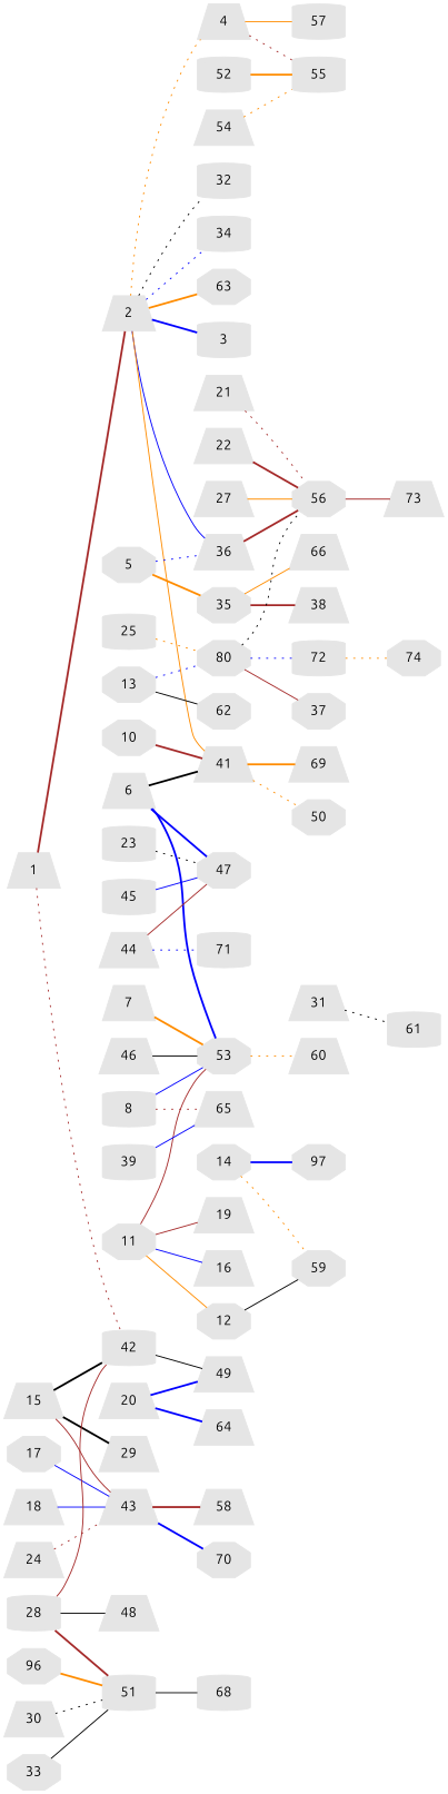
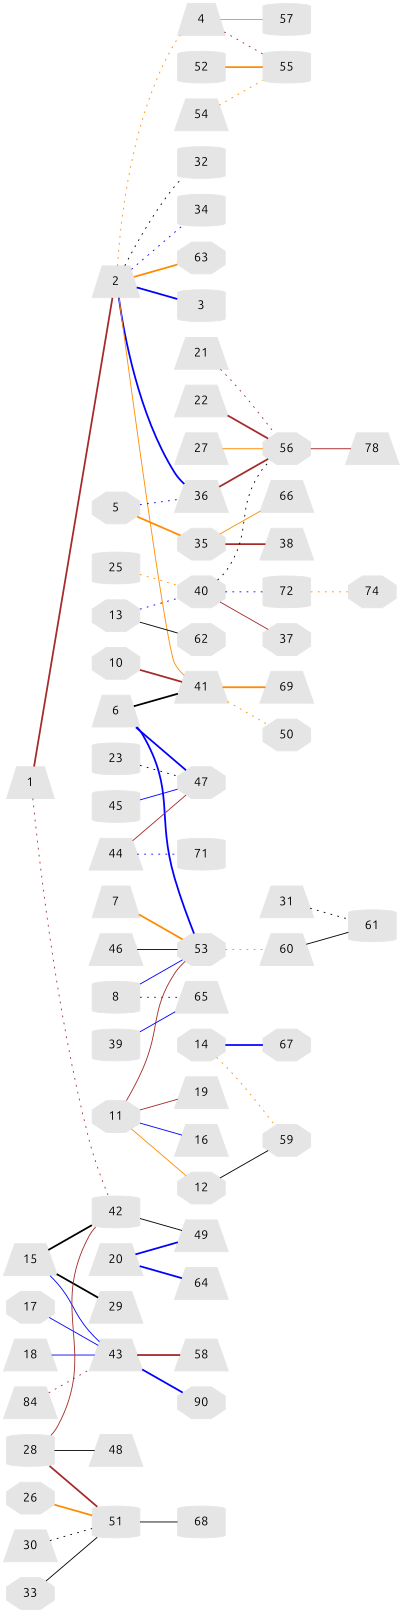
  graph {
    fontname=Ubuntu
    rankdir=LR
    node [color=gray90 fontname=Ubuntu shape=trapezium style=filled]
    edge [color=blue fontname=Ubuntu style=solid weight=1.0]
    1
    2
    42 [shape=cylinder]
    3 [shape=cylinder]
    4
    32 [shape=cylinder]
    34 [shape=cylinder]
    36
    41
    63 [shape=octagon]
    49
    55 [shape=cylinder]
    57 [shape=cylinder]
    56 [shape=octagon]
    50 [shape=octagon]
    69
    5 [shape=octagon]
    35 [shape=octagon]
    38
    66
    6
    47 [shape=octagon]
    53 [shape=octagon]
    60
    7
    8 [shape=cylinder]
    65
    10 [shape=octagon]
    11 [shape=octagon]
    12 [shape=octagon]
    16
    19
    59 [shape=octagon]
    13 [shape=octagon]
-   40 [shape=octagon label=80]
+   40 [shape=octagon]
    62 [shape=octagon]
    37 [shape=octagon]
    72 [shape=cylinder]
    14 [shape=octagon]
-   67 [shape=octagon label=97]
+   67 [shape=octagon]
    15
    29
    43
    58
-   70 [shape=octagon]
+   70 [shape=octagon label=90]
    17 [shape=octagon]
    18
    20
    64
    21
-   73
+   73 [label=78]
    22
    23 [shape=cylinder]
-   24
+   24 [label=84]
    25 [shape=cylinder]
-   26 [shape=octagon label=96]
+   26 [shape=octagon]
    51 [shape=cylinder]
    68 [shape=cylinder]
    27
    28 [shape=cylinder]
    48
    30
    61 [shape=cylinder]
    31
    33 [shape=octagon]
    39 [shape=cylinder]
    74 [shape=octagon]
    44
    71 [shape=cylinder]
    45 [shape=cylinder]
    46
    52 [shape=cylinder]
    54
    1 -- 2 [color=brown style=bold]
    1 -- 42 [color=brown style=dotted]
    2 -- 3 [style=bold]
    2 -- 4 [color=darkorange style=dotted]
    2 -- 32 [color=black style=dotted]
    2 -- 34 [style=dotted]
-   2 -- 36
+   2 -- 36 [style=bold]
    2 -- 41 [color=darkorange]
    2 -- 63 [color=darkorange style=bold]
    42 -- 49 [color=black]
    4 -- 55 [color=brown style=dotted]
    4 -- 57 [color=darkorange]
    36 -- 56 [color=brown style=bold]
    41 -- 50 [color=darkorange style=dotted]
    41 -- 69 [color=darkorange style=bold]
    56 -- 73 [color=brown]
    5 -- 36 [style=dotted]
    5 -- 35 [color=darkorange style=bold]
    35 -- 38 [color=brown style=bold]
    35 -- 66 [color=darkorange]
    6 -- 41 [color=black style=bold]
    6 -- 47 [style=bold]
    6 -- 53 [style=bold]
    53 -- 60 [color=darkorange style=dotted]
+   60 -- 61 [color=black]
    7 -- 53 [color=darkorange style=bold]
    8 -- 53
-   8 -- 65 [color=brown style=dotted]
+   8 -- 65 [style=dotted]
    10 -- 41 [color=brown style=bold]
    11 -- 53 [color=brown]
    11 -- 12 [color=darkorange]
    11 -- 16
    11 -- 19 [color=brown]
    12 -- 59 [color=black]
    13 -- 40 [style=dotted]
    13 -- 62 [color=black]
    40 -- 56 [color=black style=dotted]
    40 -- 37 [color=brown]
    40 -- 72 [style=dotted]
    72 -- 74 [color=darkorange style=dotted]
    14 -- 59 [color=darkorange style=dotted]
    14 -- 67 [style=bold]
    15 -- 42 [color=black style=bold]
    15 -- 29 [color=black style=bold]
-   15 -- 43 [color=brown]
+   15 -- 43
    43 -- 58 [color=brown style=bold]
    43 -- 70 [style=bold]
    17 -- 43
    18 -- 43
    20 -- 49 [style=bold]
    20 -- 64 [style=bold]
    21 -- 56 [color=brown style=dotted]
    22 -- 56 [color=brown style=bold]
    23 -- 47 [color=black style=dotted]
    24 -- 43 [color=brown style=dotted]
    25 -- 40 [color=darkorange style=dotted]
    26 -- 51 [color=darkorange style=bold]
    51 -- 68 [color=black]
    27 -- 56 [color=darkorange]
    28 -- 42 [color=brown]
    28 -- 51 [color=brown style=bold]
    28 -- 48 [color=black]
    30 -- 51 [color=black style=dotted]
    31 -- 61 [color=black style=dotted]
    33 -- 51 [color=black]
    39 -- 65
    44 -- 47 [color=brown]
    44 -- 71 [style=dotted]
    45 -- 47
    46 -- 53 [color=black]
    52 -- 55 [color=darkorange style=bold]
    54 -- 55 [color=darkorange style=dotted]
  }
